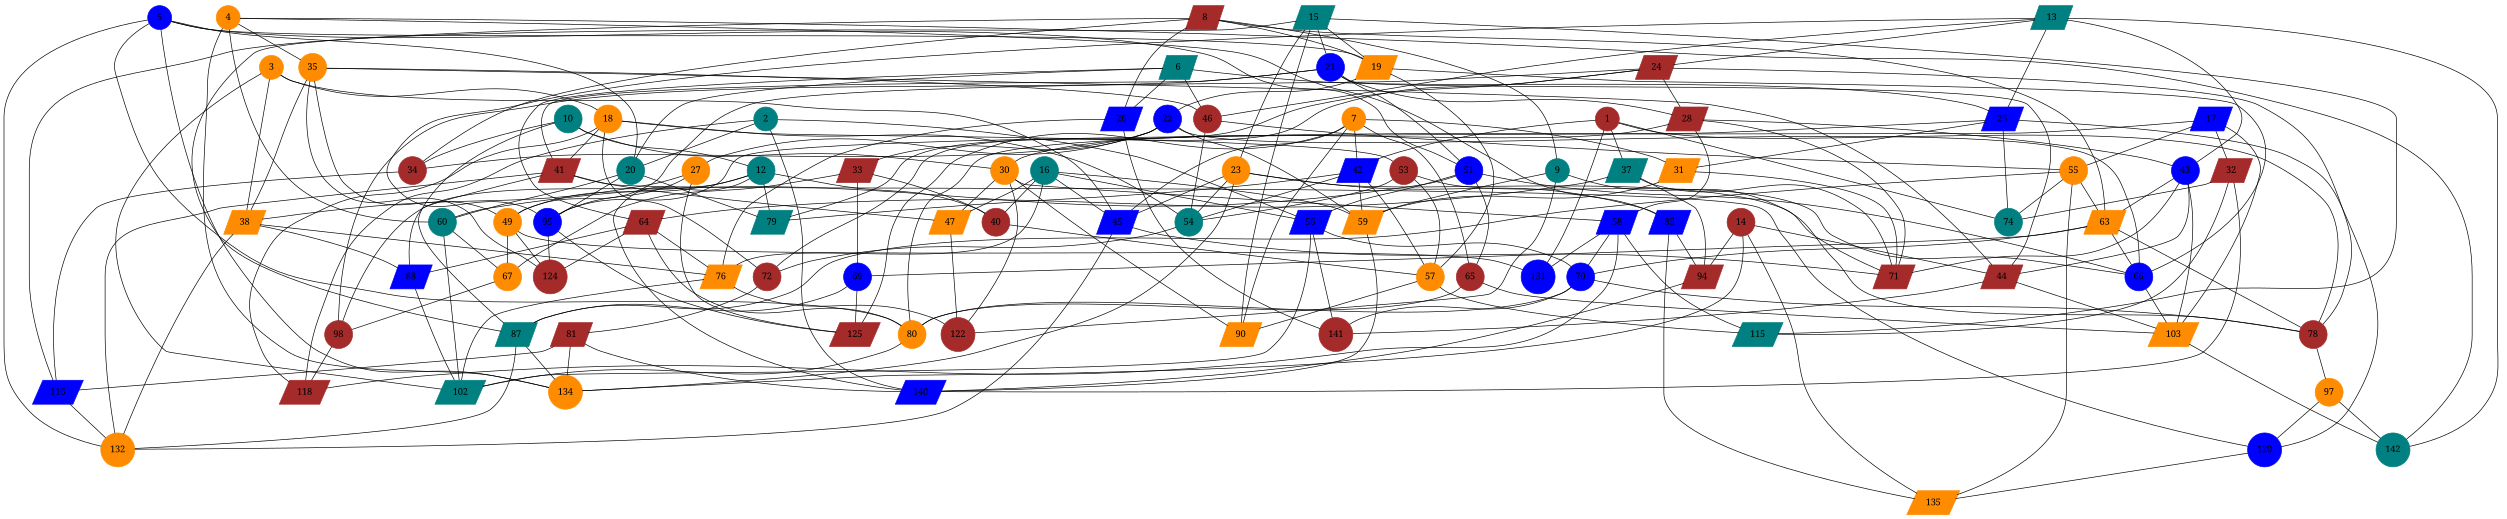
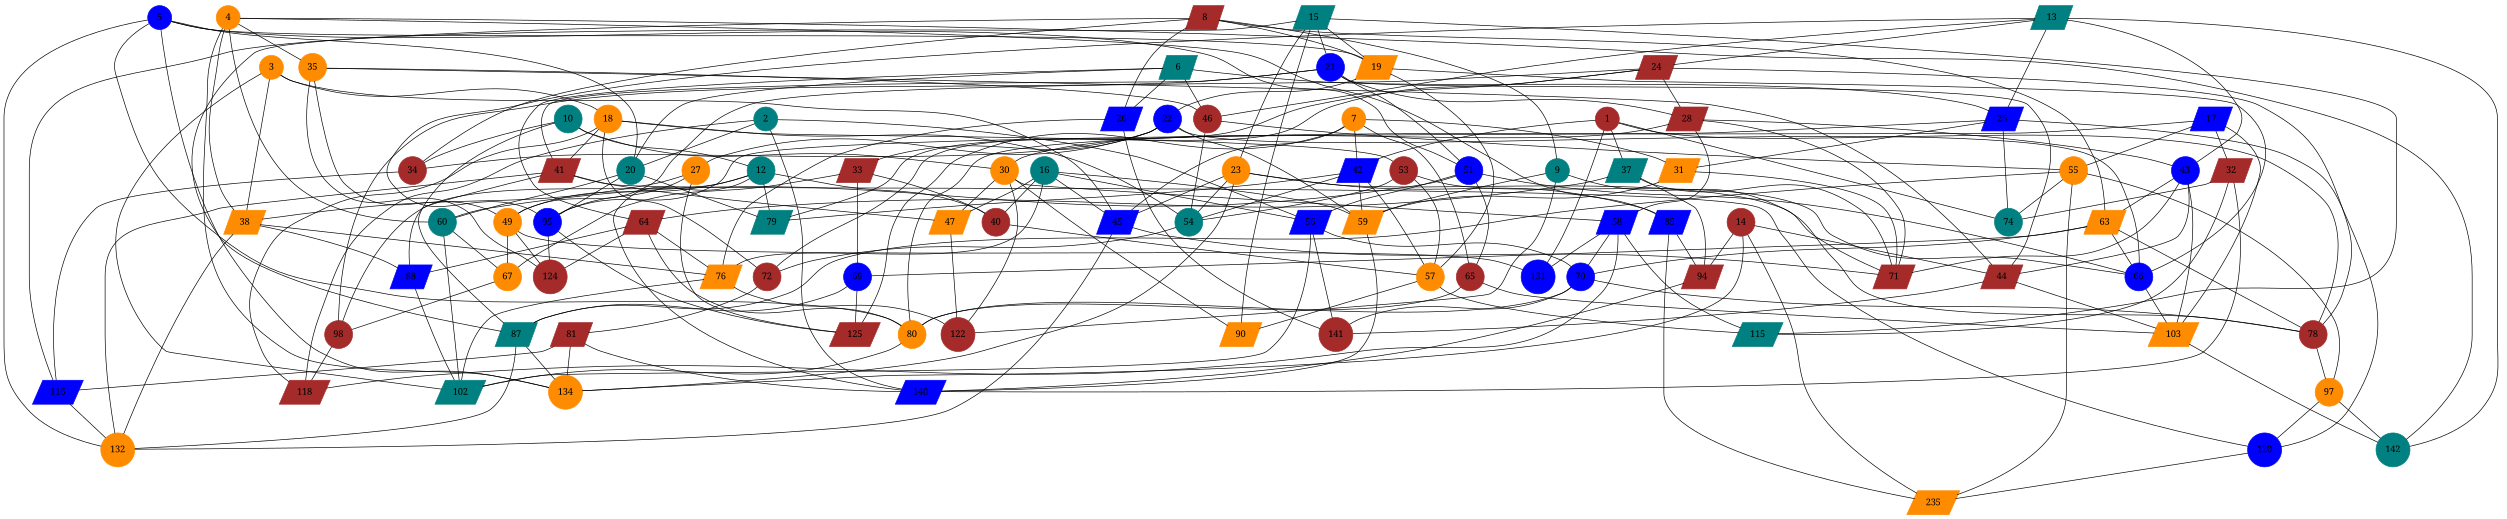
  graph {
    fontname="Noto Serif"
    node [color=brown fontname="Noto Serif" shape=circle style=filled]
    edge [fontname="Noto Serif"]
    1 [super="+62"]
    37 [color=teal shape=parallelogram]
    42 [color=blue shape=parallelogram super="+110"]
    74 [color=teal]
    78 [super="+99"]
    131 [color=blue]
    64 [shape=parallelogram super="+107"]
    94 [shape=parallelogram]
    71 [shape=parallelogram super="+126"]
    59 [color=darkorange shape=parallelogram super="+105"]
    79 [color=teal shape=parallelogram]
    54 [color=teal super="+111"]
    57 [color=darkorange super="+127"]
    97 [color=darkorange]
    20 [color=teal super="+108"]
    60 [color=teal super="+101"]
    95 [color=blue super="+112"]
    2 [color=teal]
    56 [color=blue shape=parallelogram super="+130"]
    118 [shape=parallelogram]
    140 [color=blue shape=parallelogram super="+144"]
    102 [color=teal shape=parallelogram super="+113"]
    141
    70 [color=blue super="+133"]
    18 [color=darkorange super="+106"]
    41 [shape=parallelogram super="+82"]
    53
    72
    3 [color=darkorange]
    n30 [color=darkorange label=38 shape=parallelogram super="+109"]
    45 [color=blue shape=parallelogram super="+138"]
    132 [color=darkorange super="+136"]
    76 [color=darkorange shape=parallelogram super="+91"]
    88 [color=blue shape=parallelogram]
    4 [color=darkorange super="+38"]
    35 [color=darkorange super="+128"]
    85 [color=blue shape=parallelogram]
    134 [color=darkorange super="+143"]
    142 [color=teal]
    46 [super="+93"]
    49 [color=darkorange super="+77"]
    44 [shape=parallelogram super="+137"]
    124
    67 [color=darkorange]
-   135 [color=darkorange shape=parallelogram]
+   135 [color=darkorange shape=parallelogram label=235]
    5 [color=blue super="+11"]
    19 [color=darkorange shape=parallelogram super="+123"]
    51 [color=blue super="+104"]
    80 [color=darkorange super="+92"]
    22 [color=blue super="+50"]
    66 [color=blue super="+117"]
    65
    6 [color=teal shape=parallelogram super="+73"]
    25 [color=blue shape=parallelogram super="+96"]
    26 [color=blue shape=parallelogram]
    31 [color=darkorange shape=parallelogram]
    120 [color=blue]
    n58 [color=darkorange label=55 super="+139"]
    7 [color=darkorange super="+48"]
    90 [color=darkorange shape=parallelogram]
    125 [shape=parallelogram]
    103 [color=darkorange shape=parallelogram super="+121"]
    8 [shape=parallelogram super="+29"]
    9 [color=teal]
    34
    63 [color=darkorange shape=parallelogram super="+83"]
    116 [color=blue shape=parallelogram]
    122
    69 [color=blue]
    12 [color=teal super="+100"]
    40
    98
    10 [color=teal]
    30 [color=darkorange super="+68"]
    87 [color=teal shape=parallelogram super="+114"]
    47 [color=darkorange shape=parallelogram]
    58 [color=blue shape=parallelogram super="+129"]
    13 [color=teal shape=parallelogram super="+84"]
    24 [shape=parallelogram super="+75"]
    43 [color=blue super="+119"]
    28 [shape=parallelogram super="+39"]
    14
    15 [color=teal shape=parallelogram super="+61"]
    21 [color=blue super="+55"]
    23 [color=darkorange super="+86"]
    115 [color=teal shape=parallelogram]
    16 [color=teal super="+89"]
    17 [color=blue shape=parallelogram]
    32 [shape=parallelogram]
    81 [shape=parallelogram]
    27 [color=darkorange]
    33 [shape=parallelogram]
    1 -- 37
    1 -- 42
    1 -- 74
    1 -- 78
    1 -- 131 [weight=2]
    37 -- 64
    37 -- 94
    37 -- 71
    42 -- 59
    42 -- 79
    42 -- 54
    42 -- 57
    78 -- 97
    64 -- 76
    64 -- 88
    64 -- 124
    64 -- 80
    94 -- 140
    59 -- 140
    54 -- 72
    57 -- 90
    57 -- 115
    97 -- 142
    97 -- 120
    20 -- 79
    20 -- 60
    20 -- 95
    60 -- 102
    60 -- 67
    95 -- 124
    95 -- 125
    2 -- 20
    2 -- 56
    2 -- 118
    2 -- 140
    56 -- 102
    56 -- 141
    56 -- 70
    70 -- 78
    70 -- 141
    70 -- 80
    18 -- 54
    18 -- 118
    18 -- 41
    18 -- 53
    18 -- 72
    41 -- 132
    41 -- 88
    41 -- 120
    41 -- 47
    53 -- 54
    53 -- 57
    53 -- 66
    72 -- 81
    3 -- 102
    3 -- 18
    3 -- n30
    3 -- 45
    n30 -- 132
    n30 -- 76
    n30 -- 88
    45 -- 71
    45 -- 132
    76 -- 102
    76 -- 122
    88 -- 102
    4 -- 60 [weight=2]
    4 -- 35
    4 -- 85
    4 -- 134
    4 -- 142
-   35 -- n30
+   4 -- n30
    35 -- 46
    35 -- 49
    35 -- 44
    35 -- 124
    85 -- 94
    85 -- 135
    46 -- 54
    46 -- n58
    49 -- 131
    49 -- 124
    49 -- 67
    44 -- 141
    44 -- 103
    67 -- 98
    5 -- 20
    5 -- 132
    5 -- 134
    5 -- 19
    5 -- 51
    5 -- 80
    19 -- 57
    19 -- 22
    19 -- 66
    51 -- 60
    51 -- 56
    51 -- 66
    51 -- 65
    80 -- 102
    22 -- 59
    22 -- 66
    22 -- 34
    22 -- 27
    22 -- 33
    66 -- 103
    65 -- 80
    65 -- 103
    6 -- 64
    6 -- 20
    6 -- 46 [weight=2]
    6 -- 25
    6 -- 26
    25 -- 74
    25 -- 80
    25 -- 31
    25 -- 120
    26 -- 141
    26 -- 76
    31 -- 71
    31 -- 59
    120 -- 135
    n58 -- 74
-   n58 -- 63
+   n58 -- 97
    n58 -- 135
    n58 -- 87
    7 -- 42
    7 -- 45
    7 -- 65
    7 -- 31
-   7 -- 90
    7 -- 125
    103 -- 142
    8 -- 19
    8 -- 26
    8 -- 9
    8 -- 34
    8 -- 63
    8 -- 116
    9 -- 78
    9 -- 59
    9 -- 122
    34 -- 116
    63 -- 78
    63 -- 70
    63 -- 66
    63 -- 69
    116 -- 132
    69 -- 125
    69 -- 87
    12 -- 79
    12 -- 140
    12 -- 49
    12 -- 40
    12 -- 98
    40 -- 57
    98 -- 118
    10 -- 34
    10 -- 12
    10 -- 30
    10 -- 87
    30 -- 90
    30 -- 122
    30 -- 47
    30 -- 58
    87 -- 132
    87 -- 134
    47 -- 122
    58 -- 131
    58 -- 118
    58 -- 70
    58 -- 115
    13 -- 95
    13 -- 142
    13 -- 46
    13 -- 25
    13 -- 24
    13 -- 43
    24 -- 78
    24 -- 79
    24 -- 72
    24 -- 49
    24 -- 28
    43 -- 71
    43 -- 44
    43 -- 103
    43 -- 63
    28 -- 71
    28 -- 30
    28 -- 58
    28 -- 43
    14 -- 94
    14 -- 134
    14 -- 44
    14 -- 135
    15 -- 19
    15 -- 90
    15 -- 87
    15 -- 21
    15 -- 23
    15 -- 115
    21 -- 41
    21 -- 44
    21 -- 51
    21 -- 98
    21 -- 28
    23 -- 71
    23 -- 54
    23 -- 45
    23 -- 85
    23 -- 134
    16 -- 59
    16 -- 56
    16 -- 45
    16 -- 76
    16 -- 40
    16 -- 47
    17 -- 95
    17 -- n58
    17 -- 103
    17 -- 32
    32 -- 74
    32 -- 140
    32 -- 115
    81 -- 140
    81 -- 134
    81 -- 116
    27 -- 95
    27 -- n30
    27 -- 125
    33 -- 67
    33 -- 69
    33 -- 40
  }
